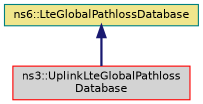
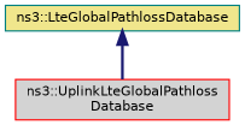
  digraph {
    node [fontname=Helvetica fontsize=10 shape=box style=filled]
    n1 [color=red fillcolor=lightgrey fontcolor=black height=0.2 label="ns3::UplinkLteGlobalPathloss\lDatabase" width=0.4]
-   n2 [color=teal fillcolor=khaki height=0.2 label="ns6::LteGlobalPathlossDatabase" width=0.4]
+   n2 [color=teal fillcolor=khaki height=0.2 label="ns3::LteGlobalPathlossDatabase" width=0.4]
    n2 -> n1 [color=midnightblue dir=back fontname=Helvetica fontsize=10 labelfontname=Helvetica labelfontsize=10 style=bold]
  }
